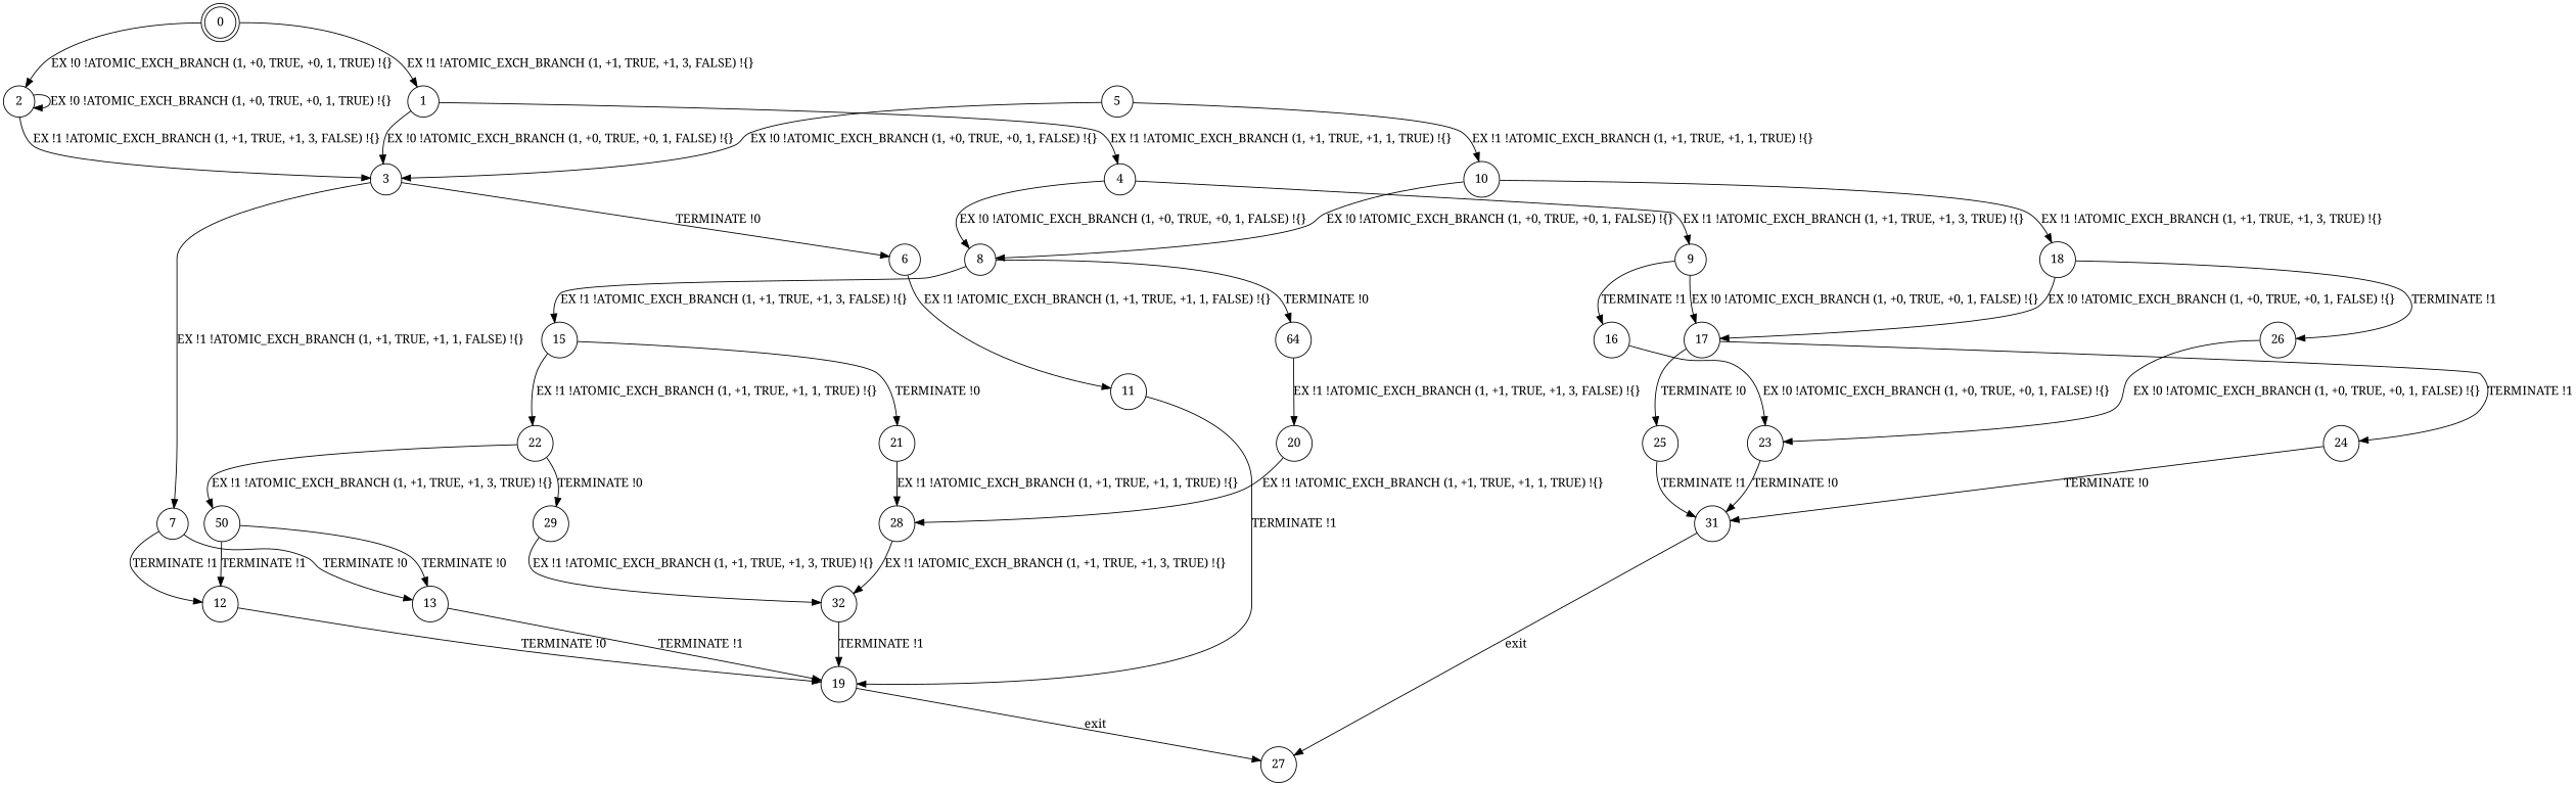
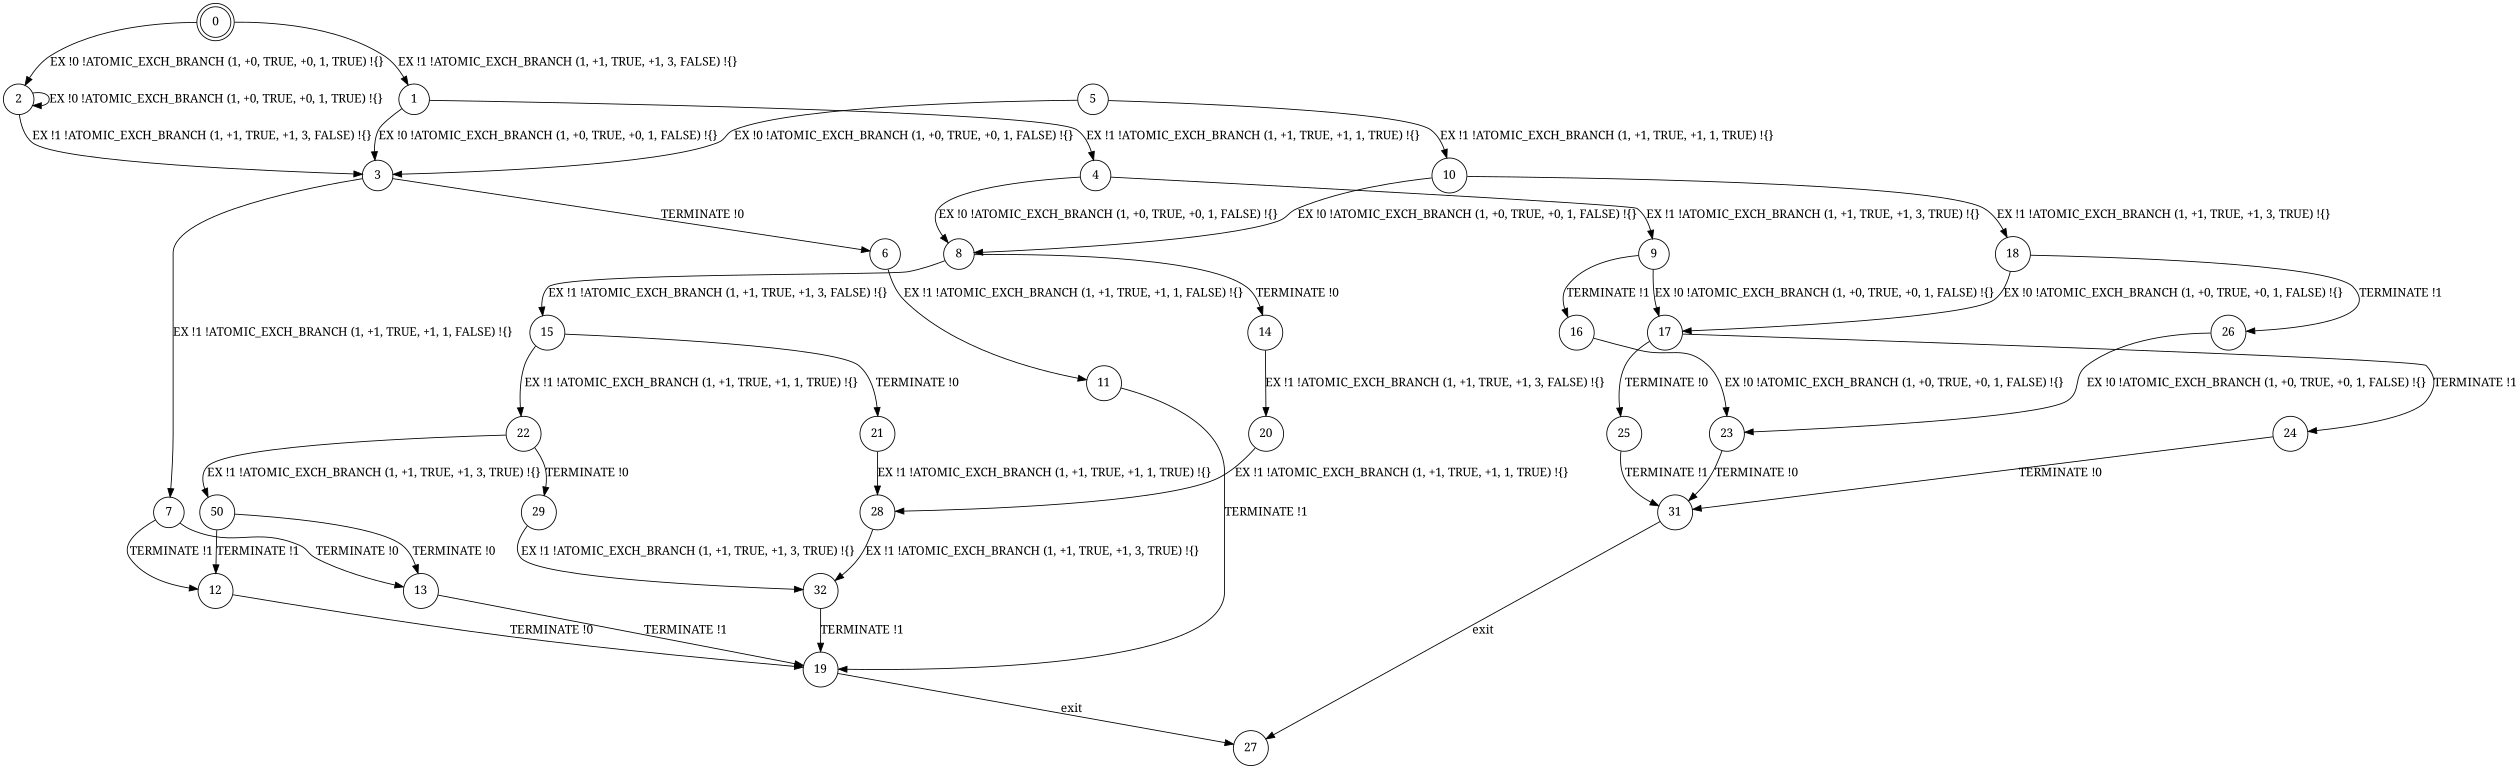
  digraph {
    fontname="Noto Serif"
    node [fontname="Noto Serif" shape=circle]
    edge [fontname="Noto Serif"]
    0 [peripheries=2]
    1
    2
    3
    4
    6
    7
    8
    9
    5
    10
    11
    12
    13
-   14 [label=64]
+   14
    15
    16
    17
    18
    19
    20
    21
    22
    23
    24
    25
    26
    27
    28
    29
    n31 [label=50]
    31
    32
    0 -> 1 [label="EX !1 !ATOMIC_EXCH_BRANCH (1, +1, TRUE, +1, 3, FALSE) !{}"]
    0 -> 2 [label="EX !0 !ATOMIC_EXCH_BRANCH (1, +0, TRUE, +0, 1, TRUE) !{}"]
    1 -> 3 [label="EX !0 !ATOMIC_EXCH_BRANCH (1, +0, TRUE, +0, 1, FALSE) !{}"]
    1 -> 4 [label="EX !1 !ATOMIC_EXCH_BRANCH (1, +1, TRUE, +1, 1, TRUE) !{}"]
    2 -> 2 [label="EX !0 !ATOMIC_EXCH_BRANCH (1, +0, TRUE, +0, 1, TRUE) !{}"]
    2 -> 3 [label="EX !1 !ATOMIC_EXCH_BRANCH (1, +1, TRUE, +1, 3, FALSE) !{}"]
    3 -> 6 [label="TERMINATE !0"]
    3 -> 7 [label="EX !1 !ATOMIC_EXCH_BRANCH (1, +1, TRUE, +1, 1, FALSE) !{}"]
    4 -> 8 [label="EX !0 !ATOMIC_EXCH_BRANCH (1, +0, TRUE, +0, 1, FALSE) !{}"]
    4 -> 9 [label="EX !1 !ATOMIC_EXCH_BRANCH (1, +1, TRUE, +1, 3, TRUE) !{}"]
    6 -> 11 [label="EX !1 !ATOMIC_EXCH_BRANCH (1, +1, TRUE, +1, 1, FALSE) !{}"]
    7 -> 12 [label="TERMINATE !1"]
    7 -> 13 [label="TERMINATE !0"]
    8 -> 14 [label="TERMINATE !0"]
    8 -> 15 [label="EX !1 !ATOMIC_EXCH_BRANCH (1, +1, TRUE, +1, 3, FALSE) !{}"]
    9 -> 16 [label="TERMINATE !1"]
    9 -> 17 [label="EX !0 !ATOMIC_EXCH_BRANCH (1, +0, TRUE, +0, 1, FALSE) !{}"]
    5 -> 3 [label="EX !0 !ATOMIC_EXCH_BRANCH (1, +0, TRUE, +0, 1, FALSE) !{}"]
    5 -> 10 [label="EX !1 !ATOMIC_EXCH_BRANCH (1, +1, TRUE, +1, 1, TRUE) !{}"]
    10 -> 8 [label="EX !0 !ATOMIC_EXCH_BRANCH (1, +0, TRUE, +0, 1, FALSE) !{}"]
    10 -> 18 [label="EX !1 !ATOMIC_EXCH_BRANCH (1, +1, TRUE, +1, 3, TRUE) !{}"]
    11 -> 19 [label="TERMINATE !1"]
    12 -> 19 [label="TERMINATE !0"]
    13 -> 19 [label="TERMINATE !1"]
    14 -> 20 [label="EX !1 !ATOMIC_EXCH_BRANCH (1, +1, TRUE, +1, 3, FALSE) !{}"]
    15 -> 21 [label="TERMINATE !0"]
    15 -> 22 [label="EX !1 !ATOMIC_EXCH_BRANCH (1, +1, TRUE, +1, 1, TRUE) !{}"]
    16 -> 23 [label="EX !0 !ATOMIC_EXCH_BRANCH (1, +0, TRUE, +0, 1, FALSE) !{}"]
    17 -> 24 [label="TERMINATE !1"]
    17 -> 25 [label="TERMINATE !0"]
    18 -> 17 [label="EX !0 !ATOMIC_EXCH_BRANCH (1, +0, TRUE, +0, 1, FALSE) !{}"]
    18 -> 26 [label="TERMINATE !1"]
    19 -> 27 [label=exit]
    20 -> 28 [label="EX !1 !ATOMIC_EXCH_BRANCH (1, +1, TRUE, +1, 1, TRUE) !{}"]
    21 -> 28 [label="EX !1 !ATOMIC_EXCH_BRANCH (1, +1, TRUE, +1, 1, TRUE) !{}"]
    22 -> 29 [label="TERMINATE !0"]
    22 -> n31 [label="EX !1 !ATOMIC_EXCH_BRANCH (1, +1, TRUE, +1, 3, TRUE) !{}"]
    23 -> 31 [label="TERMINATE !0"]
    24 -> 31 [label="TERMINATE !0"]
    25 -> 31 [label="TERMINATE !1"]
    26 -> 23 [label="EX !0 !ATOMIC_EXCH_BRANCH (1, +0, TRUE, +0, 1, FALSE) !{}"]
    28 -> 32 [label="EX !1 !ATOMIC_EXCH_BRANCH (1, +1, TRUE, +1, 3, TRUE) !{}"]
    29 -> 32 [label="EX !1 !ATOMIC_EXCH_BRANCH (1, +1, TRUE, +1, 3, TRUE) !{}"]
    n31 -> 12 [label="TERMINATE !1"]
    n31 -> 13 [label="TERMINATE !0"]
    31 -> 27 [label=exit]
    32 -> 19 [label="TERMINATE !1"]
  }
